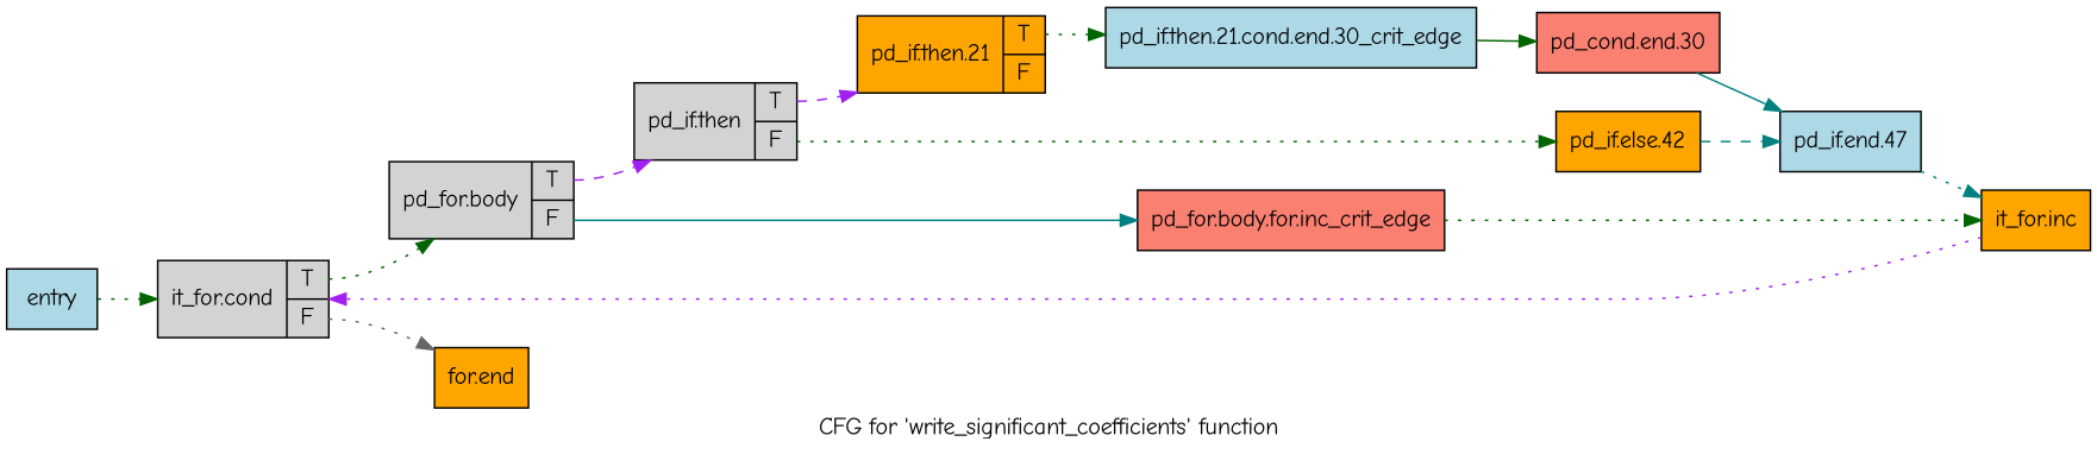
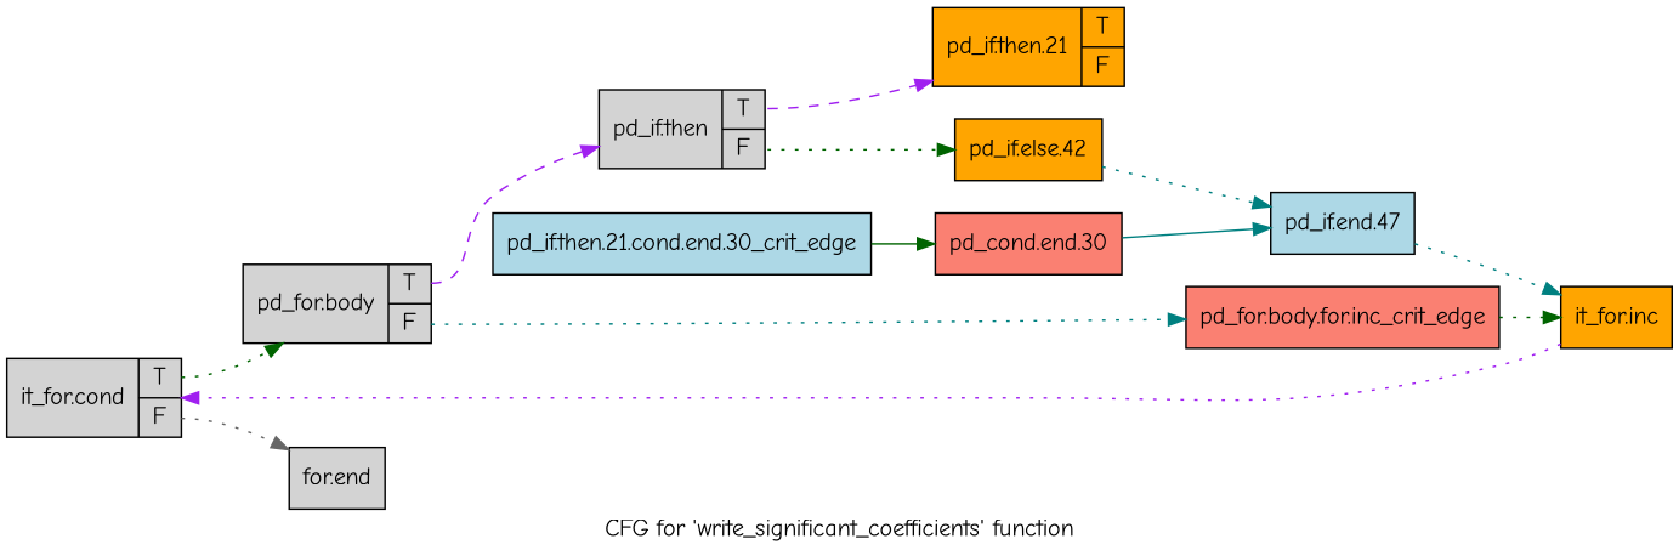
  digraph {
    fontname="Comic Neue"
    label="CFG for 'write_significant_coefficients' function"
    rankdir=LR
    node [fillcolor=lightgrey fontname="Comic Neue" shape=record style=filled]
    edge [color=darkgreen fontname="Comic Neue" style=dotted]
-   n1 [fillcolor=lightblue label="{entry}"]
    n2 [label="{it_for.cond|{<s0>T|<s1>F}}"]
    n3 [label="{pd_for.body|{<s0>T|<s1>F}}"]
-   n4 [fillcolor=orange label="{for.end}"]
+   n4 [label="{for.end}"]
    n5 [label="{pd_if.then|{<s0>T|<s1>F}}"]
    n6 [fillcolor=salmon label="{pd_for.body.for.inc_crit_edge}"]
    n7 [fillcolor=orange label="{pd_if.then.21|{<s0>T|<s1>F}}"]
    n8 [fillcolor=orange label="{pd_if.else.42}"]
    n9 [fillcolor=orange label="{it_for.inc}"]
    n10 [fillcolor=lightblue label="{pd_if.then.21.cond.end.30_crit_edge}"]
    n11 [fillcolor=lightblue label="{pd_if.end.47}"]
    n12 [fillcolor=salmon label="{pd_cond.end.30}"]
-   n1 -> n2
    n2 -> n3 [tailport=s0]
    n2 -> n4 [color=gray40 tailport=s1]
    n3 -> n5 [color=purple style=dashed tailport=s0]
-   n3 -> n6 [color=teal style=solid tailport=s1]
+   n3 -> n6 [color=teal tailport=s1]
    n5 -> n7 [color=purple style=dashed tailport=s0]
    n5 -> n8 [tailport=s1]
    n6 -> n9
-   n7 -> n10 [tailport=s0]
-   n8 -> n11 [color=teal style=dashed]
+   n8 -> n11 [color=teal]
    n9 -> n2 [color=purple]
    n10 -> n12 [style=solid]
    n11 -> n9 [color=teal]
    n12 -> n11 [color=teal style=solid]
  }
